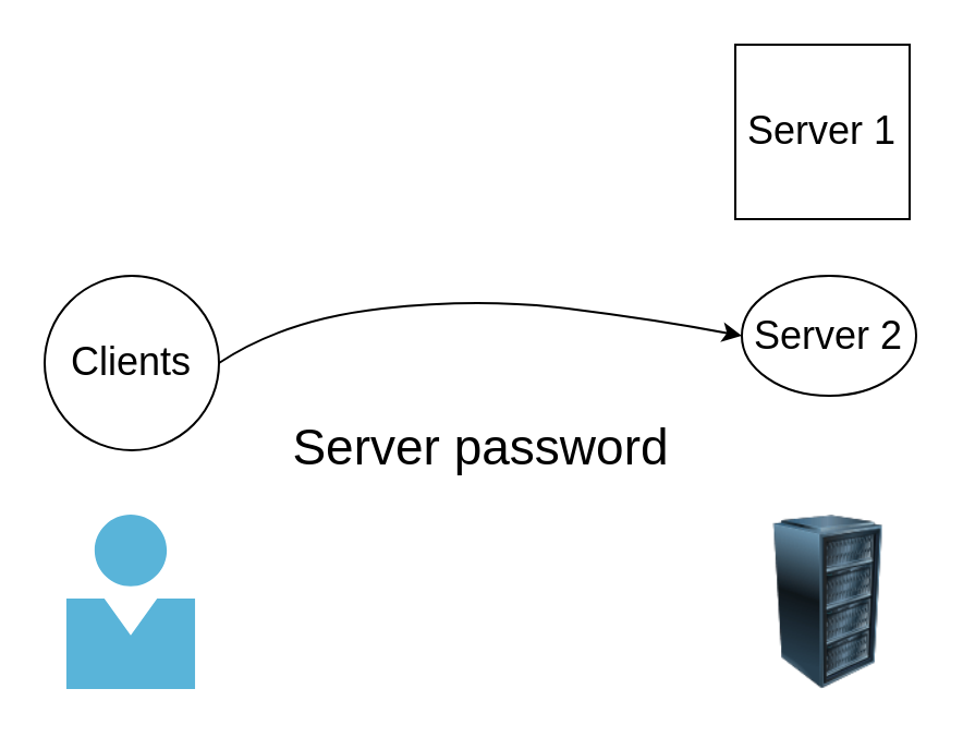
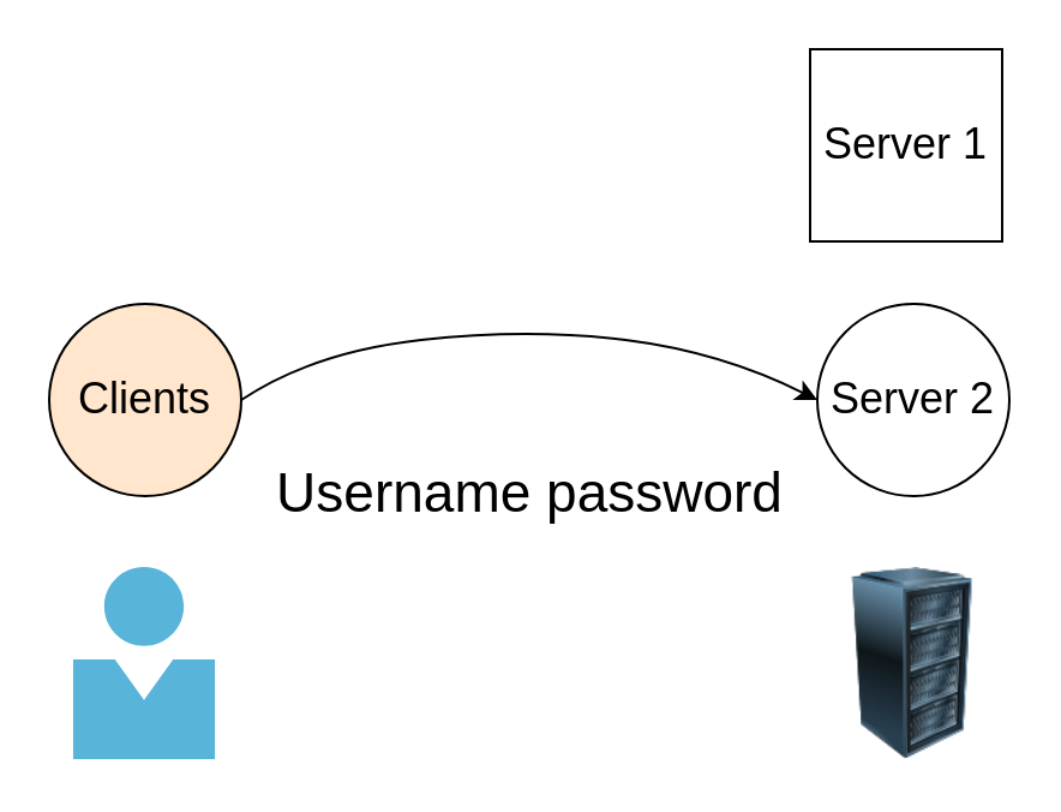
  <mxCell id="0" />
  <mxCell id="1" parent="0" />
- <mxCell id="2" value="&lt;font style=&quot;font-size: 18px;&quot;&gt;Clients&lt;/font&gt;" style="ellipse;whiteSpace=wrap;html=1;aspect=fixed;" vertex="1" parent="1"><mxGeometry x="20" y="126" width="80" height="80" as="geometry" /></mxCell>
+ <mxCell id="2" value="&lt;font style=&quot;font-size: 18px;&quot;&gt;Clients&lt;/font&gt;" style="ellipse;whiteSpace=wrap;html=1;aspect=fixed;fillColor=#ffe6cc;" vertex="1" parent="1"><mxGeometry x="20" y="126" width="80" height="80" as="geometry" /></mxCell>
  <mxCell id="3" value="" style="sketch=0;aspect=fixed;html=1;points=[];align=center;image;fontSize=12;image=img/lib/mscae/Person.svg;" vertex="1" parent="1"><mxGeometry x="30.4" y="236" width="59.2" height="80" as="geometry" /></mxCell>
- <mxCell id="4" value="&lt;font style=&quot;font-size: 18px;&quot;&gt;Server 2&lt;/font&gt;" style="ellipse;whiteSpace=wrap;html=1;aspect=fixed;" vertex="1" parent="1"><mxGeometry x="340" y="126" width="80" height="55" as="geometry" /></mxCell>
+ <mxCell id="4" value="&lt;font style=&quot;font-size: 18px;&quot;&gt;Server 2&lt;/font&gt;" style="ellipse;whiteSpace=wrap;html=1;aspect=fixed;" vertex="1" parent="1"><mxGeometry x="340" y="126" width="80" height="80" as="geometry" /></mxCell>
  <mxCell id="5" value="" style="curved=1;endArrow=classic;html=1;rounded=0;fontSize=23;exitX=1;exitY=0.5;exitDx=0;exitDy=0;entryX=0;entryY=0.5;entryDx=0;entryDy=0;" edge="1" parent="1" source="2" target="4"><mxGeometry width="50" height="50" relative="1" as="geometry"><mxPoint x="110" y="196" as="sourcePoint" /><mxPoint x="300" y="186" as="targetPoint" /><Array as="points"><mxPoint x="130" y="146" /><mxPoint x="220" y="136" /><mxPoint x="300" y="146" /></Array></mxGeometry></mxCell>
  <mxCell id="6" value="" style="image;html=1;image=img/lib/clip_art/computers/Server_Rack_128x128.png;fontSize=23;" vertex="1" parent="1"><mxGeometry x="340" y="236" width="80" height="80" as="geometry" /></mxCell>
- <mxCell id="7" value="Server password" style="text;html=1;resizable=0;autosize=1;align=center;verticalAlign=middle;points=[];fillColor=none;strokeColor=none;rounded=0;fontSize=23;" vertex="1" parent="1"><mxGeometry x="105" y="185" width="229" height="40" as="geometry" /></mxCell>
+ <mxCell id="7" value="Username password" style="text;html=1;resizable=0;autosize=1;align=center;verticalAlign=middle;points=[];fillColor=none;strokeColor=none;rounded=0;fontSize=23;" vertex="1" parent="1"><mxGeometry x="105" y="185" width="229" height="40" as="geometry" /></mxCell>
  <mxCell id="8" value="&lt;font style=&quot;font-size: 18px;&quot;&gt;Server 1&lt;/font&gt;" style="whiteSpace=wrap;html=1;aspect=fixed;rounded=0;" vertex="1" parent="1"><mxGeometry x="337" y="20" width="80" height="80" as="geometry" /></mxCell>
